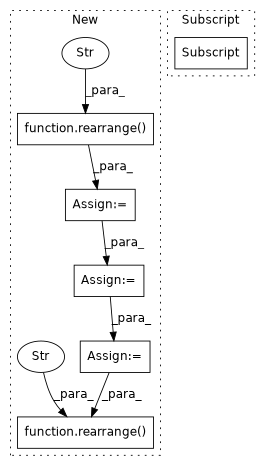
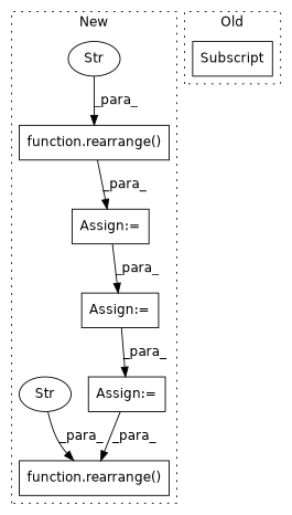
  digraph {
    fontname="DejaVu Sans"
    node [a=68 l=3 shape=box fontname="DejaVu Sans"]
    edge [fontname="DejaVu Sans"]
    n1 [a=75 l="10,1" label="function.rearrange()" s="7295,7338"]
    n2 [a=66 l=18 label=Str s=7320 shape=ellipse]
    n3 [label="Assign:=" s=7520]
    n4 [label="Assign:=" s=7737]
    n5 [a=75 l="10,1" label="function.rearrange()" s="7919,7953"]
    n6 [a=66 l=16 label=Str s=7937 shape=ellipse]
    n7 [label="Assign:=" s=7666]
    n8 [a=63 l="13,0" label=Subscript s="5395,0"]
    subgraph cluster_1 {
      label=New
      style=dotted
      n1
      n2
      n3
      n4
      n5
      n6
      n7
    }
    subgraph cluster_2 {
-     label=Subscript
+     label=Old
      style=dotted
      n8
    }
    n1 -> n3 [label=_para_]
    n2 -> n1 [label=_para_]
    n3 -> n7 [label=_para_]
    n4 -> n5 [label=_para_]
    n6 -> n5 [label=_para_]
    n7 -> n4 [label=_para_]
  }
